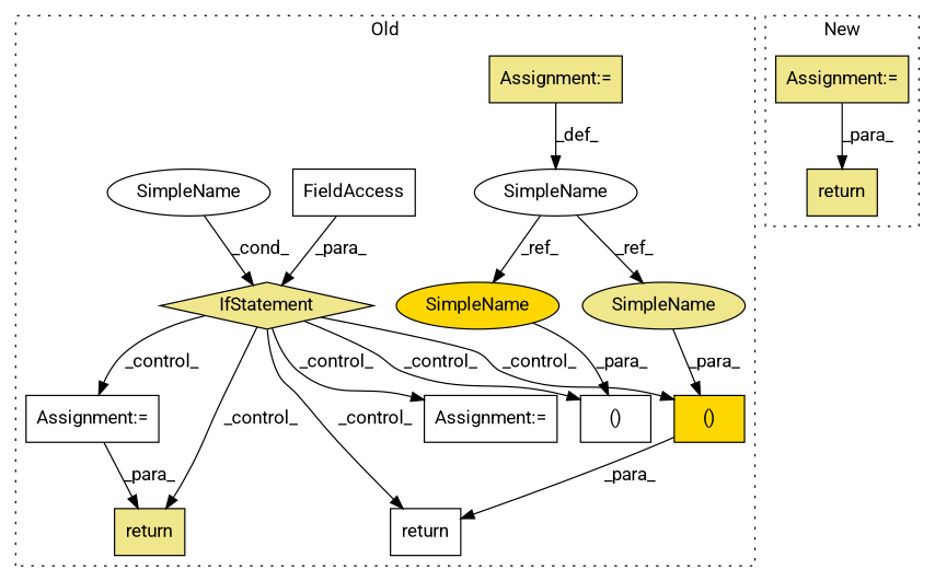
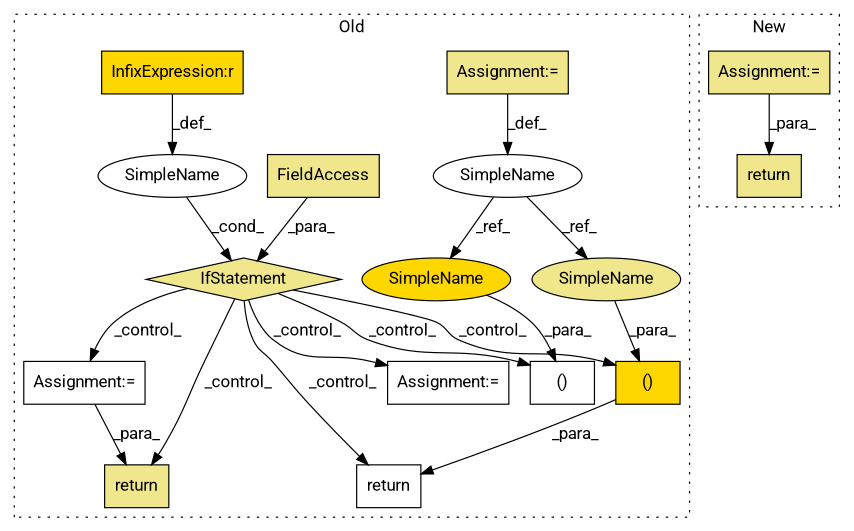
  digraph {
    fontname=Roboto
    node [a=7 fillcolor=khaki fontname=Roboto l=13 s=7921 shape=box style=filled]
    edge [fontname=Roboto]
    n1 [a=25 l="4,2" label=IfStatement s="8058,8071" shape=diamond]
    n2 [fillcolor=white l=1 label="Assignment:=" s=8094]
    n3 [a=42 fillcolor=white label=SimpleName shape=ellipse l="" s=""]
-   n5 [a=22 fillcolor=white l=1 label=FieldAccess s=8062]
+   n4 [a=27 fillcolor=gold l=4 label="InfixExpression:r" s=8063]
+   n5 [a=22 l=1 label=FieldAccess s=8062]
    n6 [fillcolor=white l=2 label="Assignment:=" s=8199]
    n7 [a=41 fillcolor=white l=14 label=return s=8219]
    n8 [a=106 fillcolor=white l=39 label="()" s=8160]
    n9 [a=42 fillcolor=white label=SimpleName shape=ellipse]
    n10 [a=106 fillcolor=gold l=39 label="()" s=8233]
    n11 [label="Assignment:="]
    n12 [a=41 l=7 label=return s=8111]
    n13 [a=42 fillcolor=gold label=SimpleName s=8186 shape=ellipse]
    n14 [a=42 label=SimpleName s=8259 shape=ellipse]
    n15 [a=41 l=7 label=return s=9235]
    n16 [l=1 label="Assignment:=" s=9213]
    subgraph cluster_1 {
      label=Old
      style=dotted
      n1
      n2
      n3
+     n4
      n5
      n6
      n7
      n8
      n9
      n10
      n11
      n12
      n13
      n14
    }
    subgraph cluster_2 {
      label=New
      style=dotted
      n15
      n16
    }
    n1 -> n2 [label=_control_]
    n1 -> n6 [label=_control_]
    n1 -> n7 [label=_control_]
    n1 -> n8 [label=_control_]
    n1 -> n10 [label=_control_]
    n1 -> n12 [label=_control_]
    n2 -> n12 [label=_para_]
    n3 -> n1 [label=_cond_]
+   n4 -> n3 [label=_def_]
    n5 -> n1 [label=_para_]
    n9 -> n13 [label=_ref_]
    n9 -> n14 [label=_ref_]
    n10 -> n7 [label=_para_]
    n11 -> n9 [label=_def_]
    n13 -> n8 [label=_para_]
    n14 -> n10 [label=_para_]
    n16 -> n15 [label=_para_]
  }
